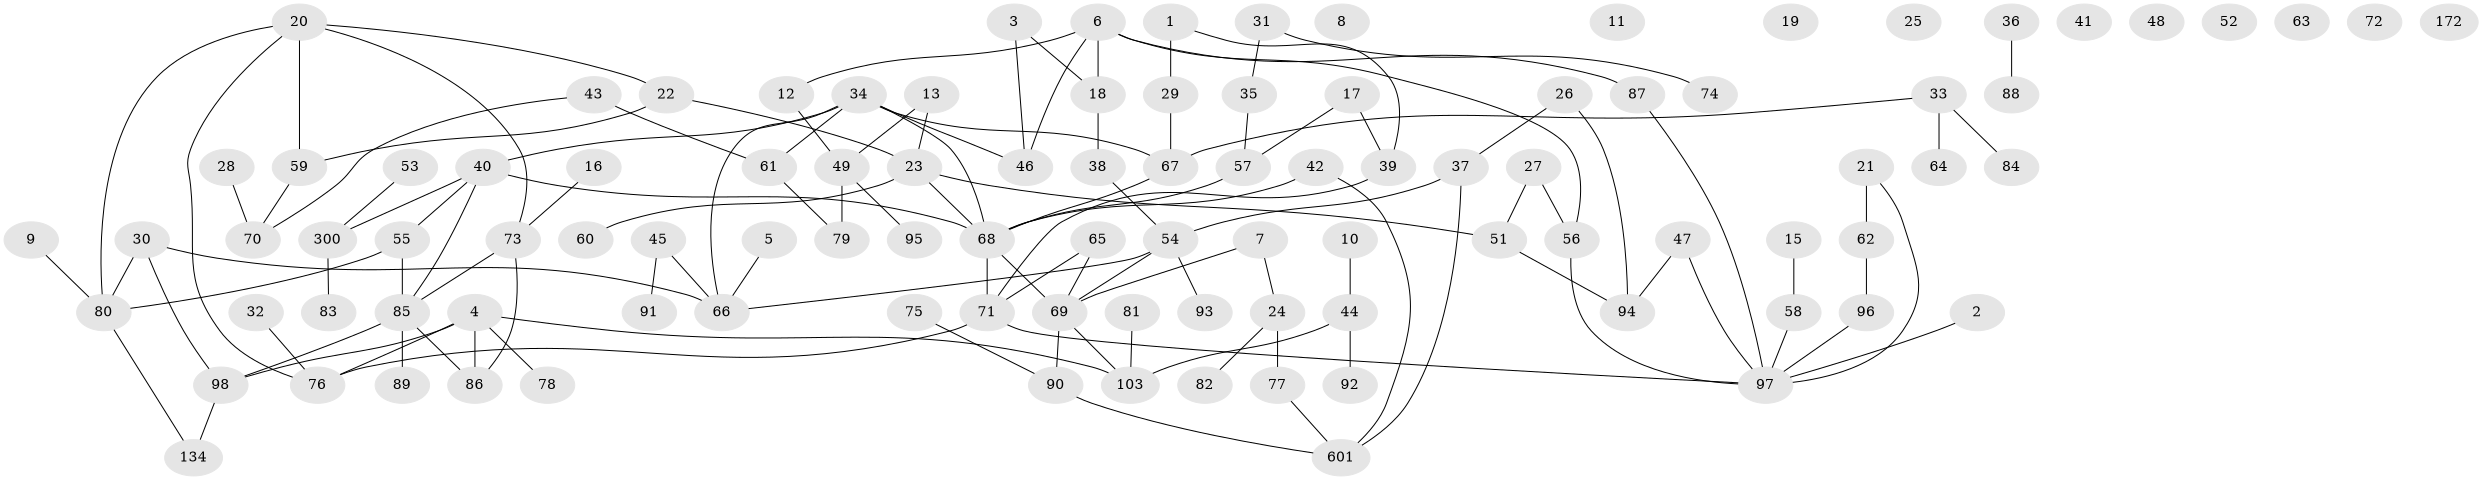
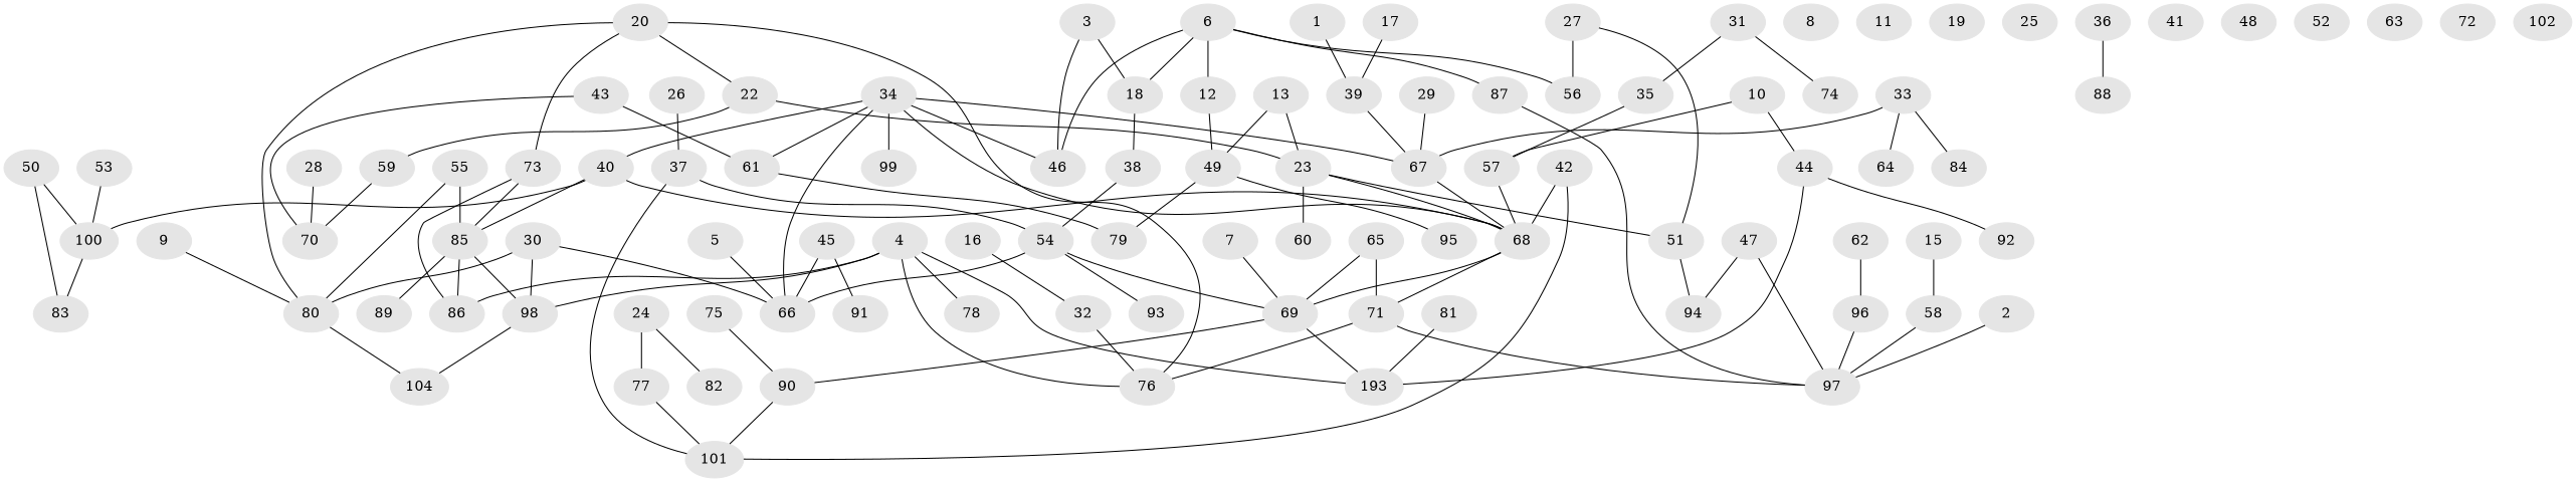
  graph {
    fontname="DejaVu Serif"
    node [color=gray90 fontname="DejaVu Serif" style=filled]
    edge [fontname="DejaVu Serif"]
    1
    29
    39
    67
    71
    2
    97
    3
    18
    46
    38
    4
    76
    78
    86
    98
-   103
-   104 [label=134]
+   103 [label=193]
+   104
    5
    66
    6
    12
    56
    87
    49
    7
    24
    69
    77
    82
    90
    8
    9
    80
    10
    44
    57
    92
    68
    11
    79
    95
    13
    23
    51
    60
    15
    58
    16
    73
    85
    17
    54
    19
    20
    22
    59
    70
-   21
    62
    96
    94
-   101 [label=601]
+   101
    25
    26
    37
    27
    28
    30
    31
    35
    74
    32
    33
    64
    84
    34
    40
    61
+   99
    55
-   100 [label=300]
+   100
    36
    88
    93
    89
    83
    41
    42
    43
    45
    91
    47
    48
+   50
    52
    53
    63
    65
    72
    75
    81
-   102 [label=172]
-   1 -- 29
+   102
    1 -- 39
    29 -- 67
-   39 -- 71
+   39 -- 67
    67 -- 68
    71 -- 97
    71 -- 76
    2 -- 97
    3 -- 18
    3 -- 46
    18 -- 38
    38 -- 54
    4 -- 76
    4 -- 78
    4 -- 86
    4 -- 98
    4 -- 103
    98 -- 104
    5 -- 66
    6 -- 18
    6 -- 46
    6 -- 12
    6 -- 56
    6 -- 87
    12 -- 49
-   56 -- 97
    87 -- 97
    49 -- 79
    49 -- 95
-   7 -- 24
    7 -- 69
    24 -- 77
    24 -- 82
    69 -- 103
    69 -- 90
    77 -- 101
    90 -- 101
    9 -- 80
    80 -- 104
    10 -- 44
-   17 -- 57
+   10 -- 57
    44 -- 103
    44 -- 92
    57 -- 68
    68 -- 71
    68 -- 69
    13 -- 49
    13 -- 23
    23 -- 68
    23 -- 51
    23 -- 60
    51 -- 94
    15 -- 58
    58 -- 97
-   16 -- 73
+   16 -- 32
    73 -- 86
    73 -- 85
    85 -- 86
    85 -- 98
    85 -- 89
    17 -- 39
    54 -- 66
    54 -- 69
    54 -- 93
    20 -- 76
    20 -- 80
    20 -- 73
    20 -- 22
-   20 -- 59
    22 -- 23
    22 -- 59
    59 -- 70
-   21 -- 97
-   21 -- 62
    62 -- 96
    96 -- 97
-   26 -- 94
    26 -- 37
    37 -- 54
    37 -- 101
    27 -- 56
    27 -- 51
    28 -- 70
    30 -- 98
    30 -- 66
    30 -- 80
    31 -- 35
    31 -- 74
    35 -- 57
    32 -- 76
    33 -- 67
    33 -- 64
    33 -- 84
    34 -- 67
    34 -- 46
    34 -- 66
    34 -- 68
    34 -- 40
    34 -- 61
+   34 -- 99
    40 -- 68
    40 -- 85
-   40 -- 55
    40 -- 100
    61 -- 79
    55 -- 80
    55 -- 85
    100 -- 83
    36 -- 88
    42 -- 68
    42 -- 101
    43 -- 70
    43 -- 61
    45 -- 66
    45 -- 91
    47 -- 97
    47 -- 94
+   50 -- 100
+   50 -- 83
    53 -- 100
    65 -- 71
    65 -- 69
    75 -- 90
    81 -- 103
  }
